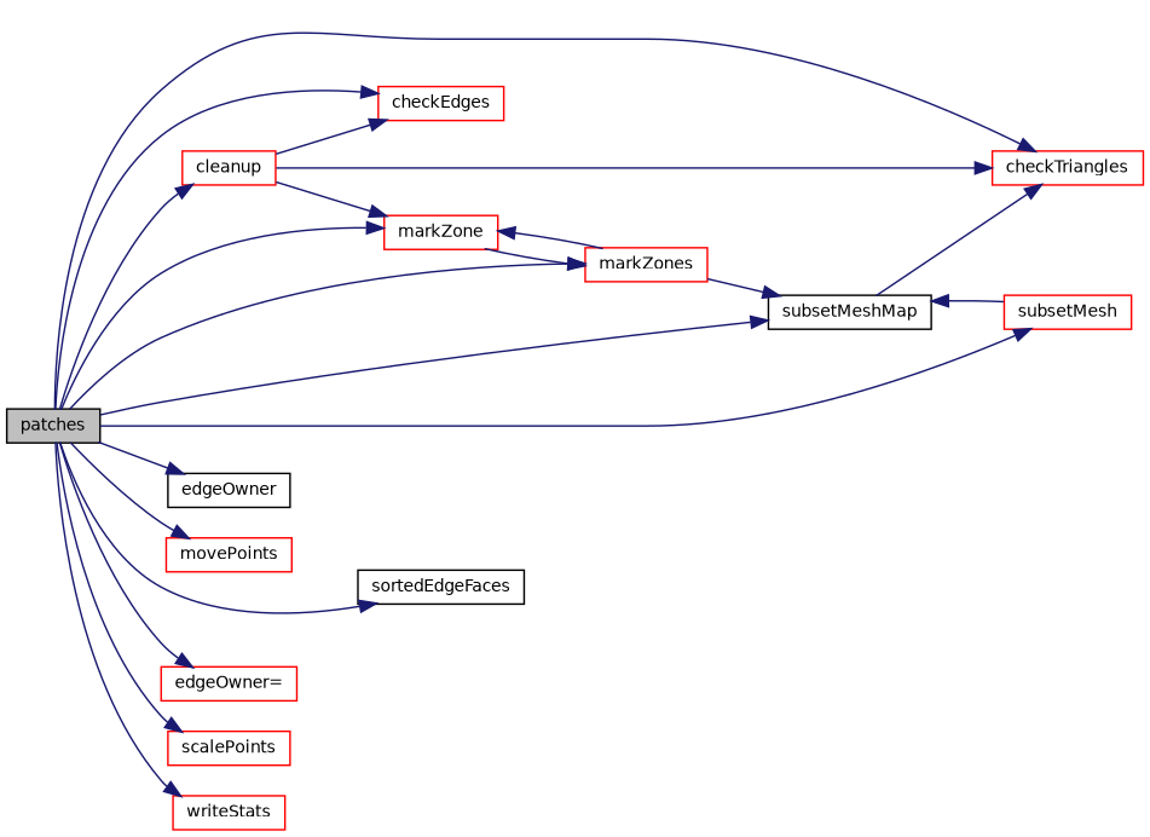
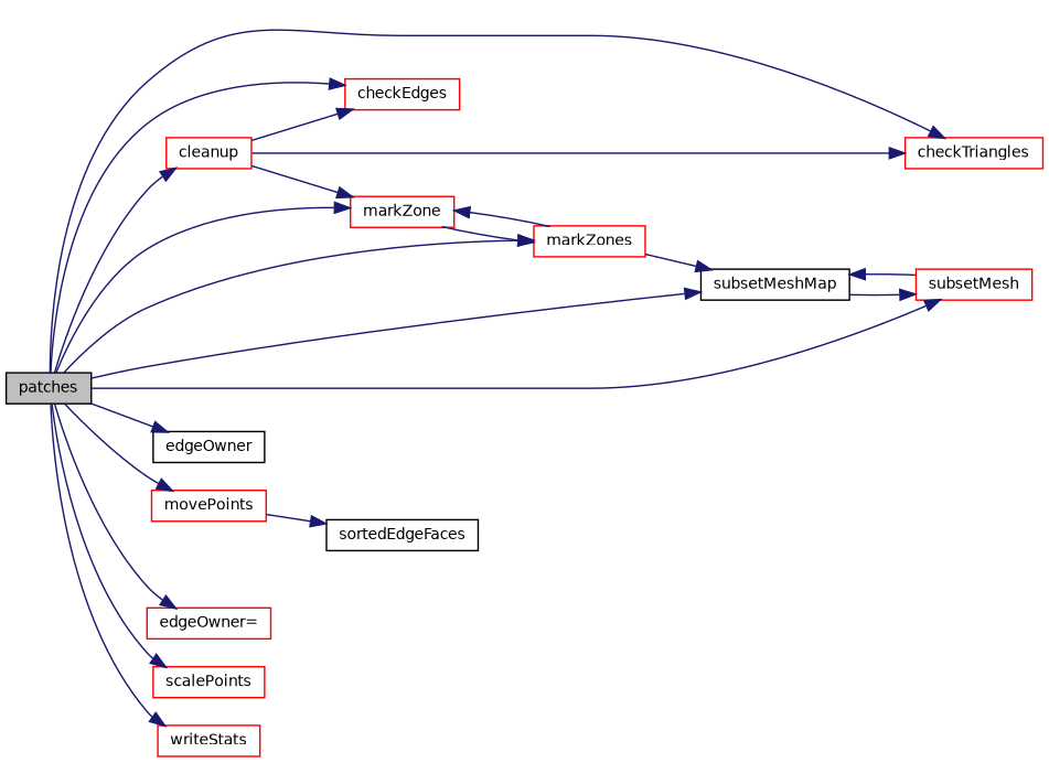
  digraph {
    rankdir=LR
    node [color=red fontname=Helvetica fontsize=10 shape=record]
    edge [color=midnightblue fontname=Helvetica fontsize=10 labelfontname=Helvetica labelfontsize=10 style=solid]
    n1 [color=black fillcolor=grey75 fontcolor=black height=0.2 label=patches style=filled width=0.4]
    n2 [height=0.2 label=checkEdges width=0.4]
    n3 [height=0.2 label=checkTriangles width=0.4]
    n4 [height=0.2 label=cleanup width=0.4]
    n5 [height=0.2 label=markZone width=0.4]
    n6 [height=0.2 label=markZones width=0.4]
    n7 [color=black height=0.2 label=subsetMeshMap width=0.4]
    n8 [height=0.2 label=subsetMesh width=0.4]
    n9 [color=black height=0.2 label=edgeOwner width=0.4]
    n10 [height=0.2 label=movePoints width=0.4]
    n11 [height=0.2 label="edgeOwner=" width=0.4]
    n12 [height=0.2 label=scalePoints width=0.4]
    n13 [color=black height=0.2 label=sortedEdgeFaces width=0.4]
    n14 [height=0.2 label=writeStats width=0.4]
    n1 -> n2
    n1 -> n3
    n1 -> n4
    n1 -> n5
    n1 -> n6
    n1 -> n7
    n1 -> n8
    n1 -> n9
    n1 -> n10
    n1 -> n11
    n1 -> n12
-   n1 -> n13
+   n10 -> n13
    n1 -> n14
    n4 -> n2
    n4 -> n3
    n4 -> n5
    n5 -> n6
    n6 -> n5
    n6 -> n7
-   n7 -> n3
+   n7 -> n8
    n8 -> n7
  }
